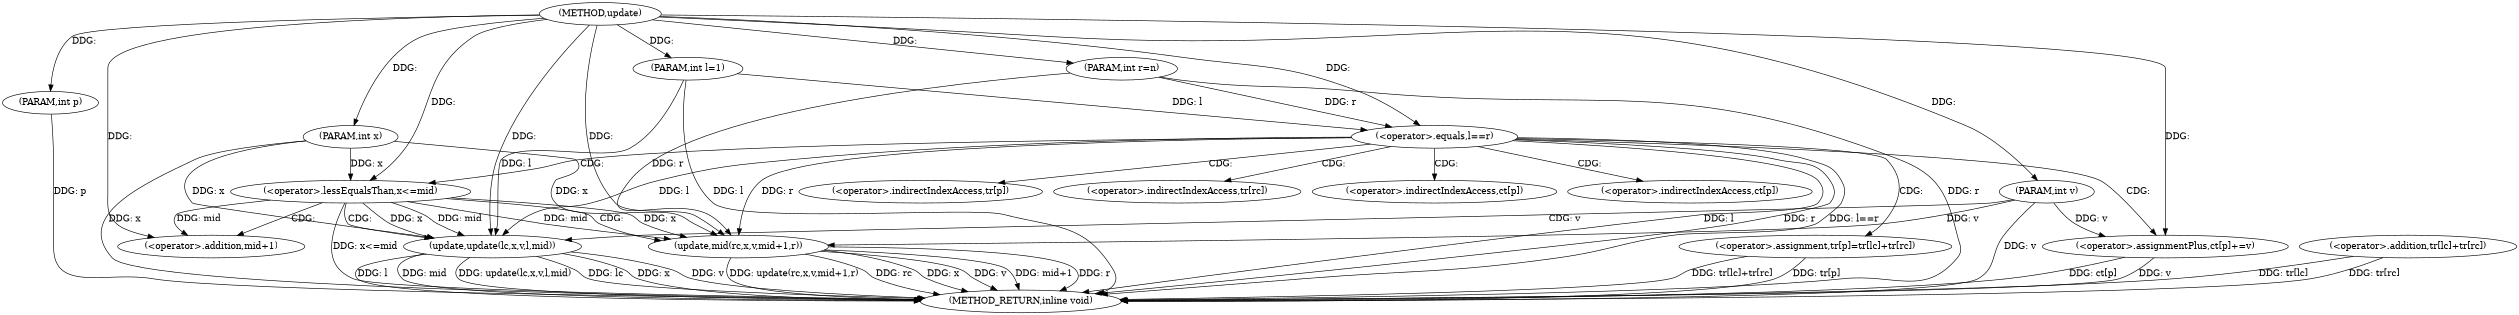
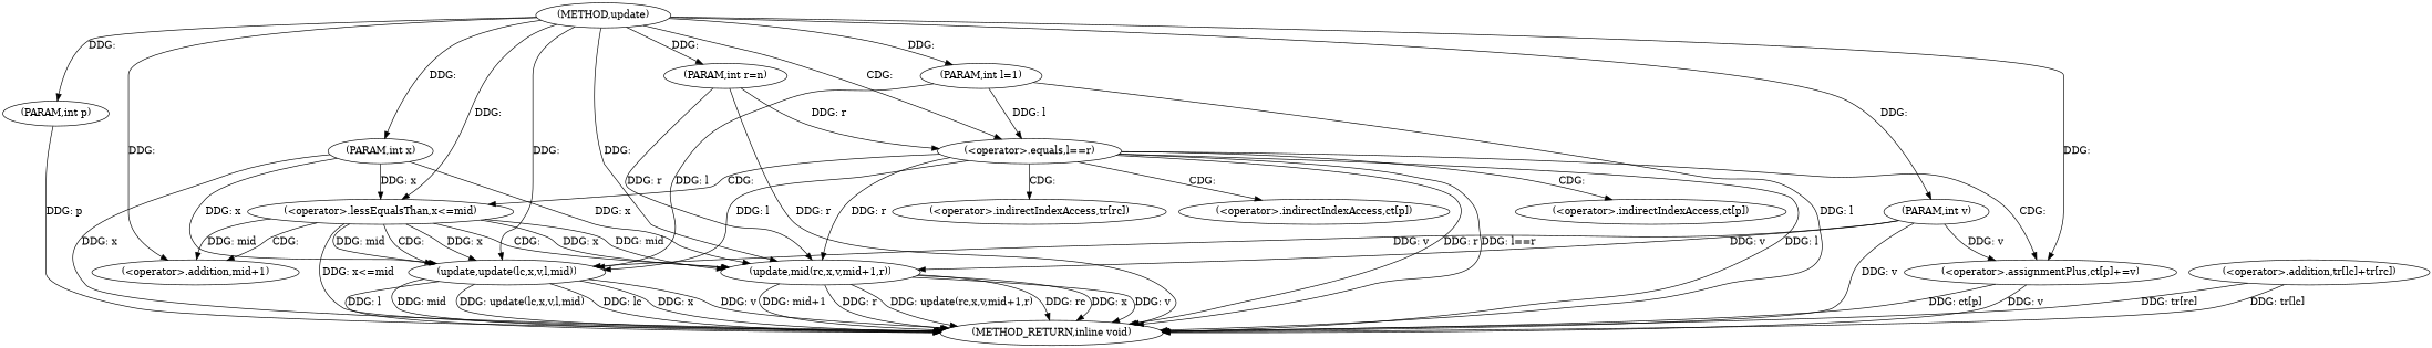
  digraph {
    n1 [label="(METHOD,update)"]
    n2 [label="(PARAM,int p)"]
    n3 [label="(PARAM,int x)"]
    n4 [label="(PARAM,int v)"]
    n5 [label="(PARAM,int l=1)"]
    n6 [label="(PARAM,int r=n)"]
    n7 [label="(<operator>.equals,l==r)"]
    n8 [label="(<operator>.lessEqualsThan,x<=mid)"]
    n9 [label="(update,update(lc,x,v,l,mid))"]
    n10 [label="(<operator>.assignmentPlus,ct[p]+=v)"]
    n11 [label="(update,mid(rc,x,v,mid+1,r))"]
    n12 [label="(<operator>.addition,mid+1)"]
    n13 [label="(METHOD_RETURN,inline void)"]
-   n14 [label="(<operator>.assignment,tr[p]=tr[lc]+tr[rc])"]
-   n15 [label="(<operator>.indirectIndexAccess,tr[p])"]
    n16 [label="(<operator>.indirectIndexAccess,tr[rc])"]
    n17 [label="(<operator>.indirectIndexAccess,ct[p])"]
    n18 [label="(<operator>.indirectIndexAccess,ct[p])"]
    n19 [label="(<operator>.addition,tr[lc]+tr[rc])"]
    n1 -> n2 [label="DDG: "]
    n1 -> n3 [label="DDG: "]
    n1 -> n4 [label="DDG: "]
    n1 -> n5 [label="DDG: "]
    n1 -> n6 [label="DDG: "]
-   n1 -> n7 [label="DDG: "]
+   n1 -> n7 [label="CDG: "]
    n1 -> n8 [label="DDG: "]
    n1 -> n9 [label="DDG: "]
    n1 -> n10 [label="DDG: "]
    n1 -> n11 [label="DDG: "]
    n1 -> n12 [label="DDG: "]
    n2 -> n13 [label="DDG: p"]
    n3 -> n8 [label="DDG: x"]
    n3 -> n9 [label="DDG: x"]
    n3 -> n11 [label="DDG: x"]
    n3 -> n13 [label="DDG: x"]
-   n4 -> n9 [label="CDG: v"]
+   n4 -> n9 [label="DDG: v"]
    n4 -> n10 [label="DDG: v"]
    n4 -> n11 [label="DDG: v"]
    n4 -> n13 [label="DDG: v"]
    n5 -> n7 [label="DDG: l"]
    n5 -> n9 [label="DDG: l"]
    n5 -> n13 [label="DDG: l"]
    n6 -> n7 [label="DDG: r"]
    n6 -> n11 [label="DDG: r"]
    n6 -> n13 [label="DDG: r"]
    n7 -> n8 [label="CDG: "]
    n7 -> n9 [label="DDG: l"]
    n7 -> n10 [label="CDG: "]
    n7 -> n11 [label="DDG: r"]
    n7 -> n13 [label="DDG: l"]
    n7 -> n13 [label="DDG: r"]
    n7 -> n13 [label="DDG: l==r"]
-   n7 -> n14 [label="CDG: "]
-   n7 -> n15 [label="CDG: "]
    n7 -> n16 [label="CDG: "]
    n7 -> n17 [label="CDG: "]
    n7 -> n18 [label="CDG: "]
    n8 -> n9 [label="DDG: x"]
    n8 -> n9 [label="DDG: mid"]
    n8 -> n9 [label="CDG: "]
    n8 -> n11 [label="DDG: x"]
    n8 -> n11 [label="DDG: mid"]
    n8 -> n11 [label="CDG: "]
    n8 -> n12 [label="DDG: mid"]
    n8 -> n12 [label="CDG: "]
    n8 -> n13 [label="DDG: x<=mid"]
    n9 -> n13 [label="DDG: lc"]
    n9 -> n13 [label="DDG: x"]
    n9 -> n13 [label="DDG: v"]
    n9 -> n13 [label="DDG: l"]
    n9 -> n13 [label="DDG: mid"]
    n9 -> n13 [label="DDG: update(lc,x,v,l,mid)"]
    n10 -> n13 [label="DDG: ct[p]"]
    n10 -> n13 [label="DDG: v"]
    n11 -> n13 [label="DDG: rc"]
    n11 -> n13 [label="DDG: x"]
    n11 -> n13 [label="DDG: v"]
    n11 -> n13 [label="DDG: mid+1"]
    n11 -> n13 [label="DDG: r"]
    n11 -> n13 [label="DDG: update(rc,x,v,mid+1,r)"]
-   n14 -> n13 [label="DDG: tr[p]"]
-   n14 -> n13 [label="DDG: tr[lc]+tr[rc]"]
    n19 -> n13 [label="DDG: tr[lc]"]
    n19 -> n13 [label="DDG: tr[rc]"]
  }
